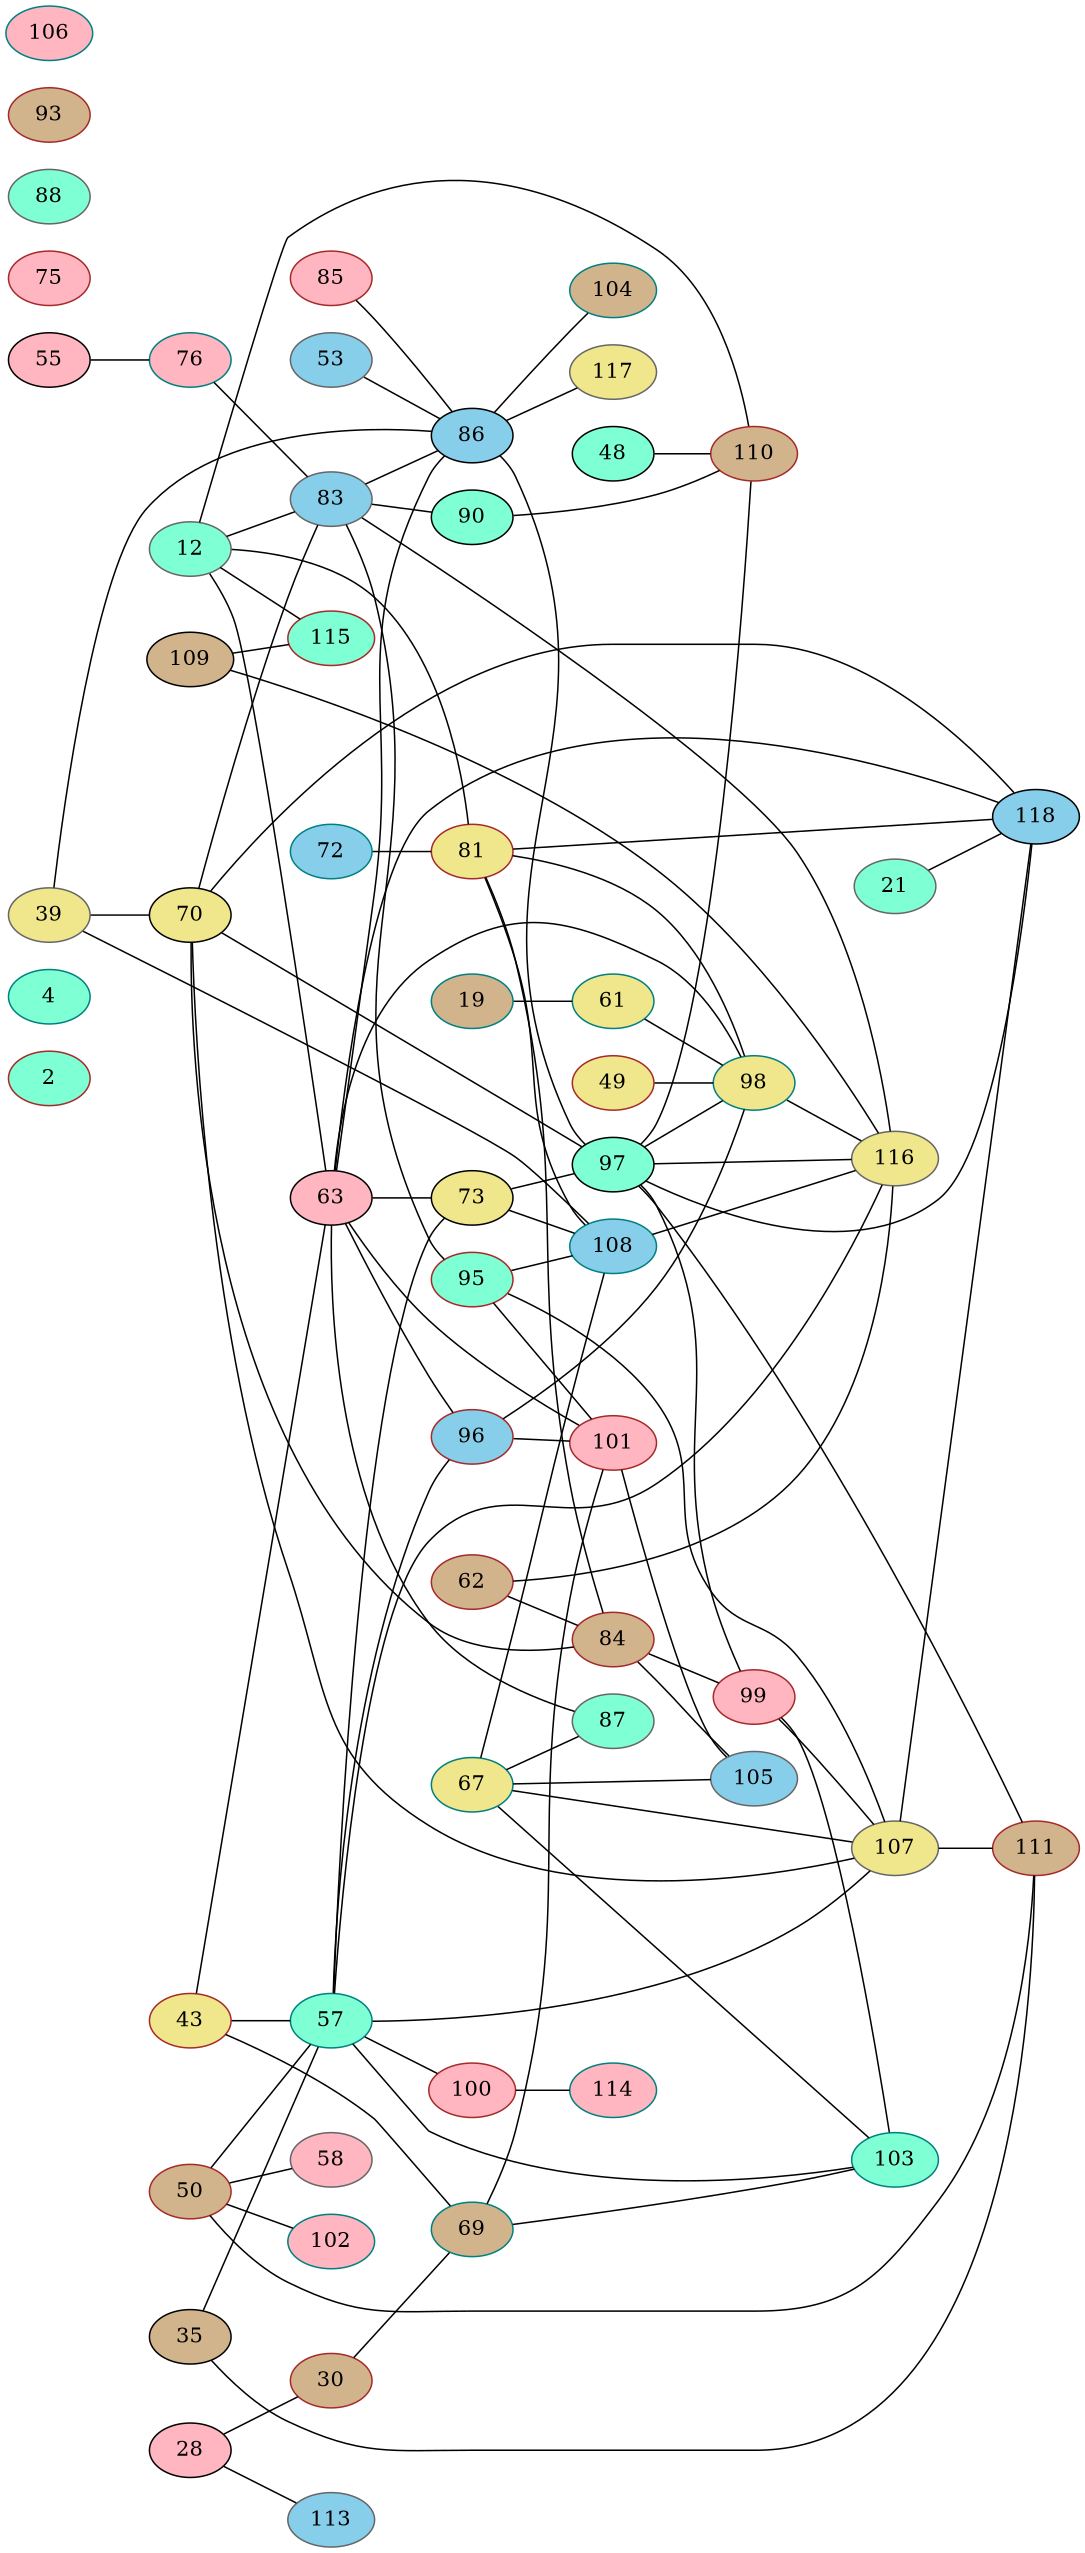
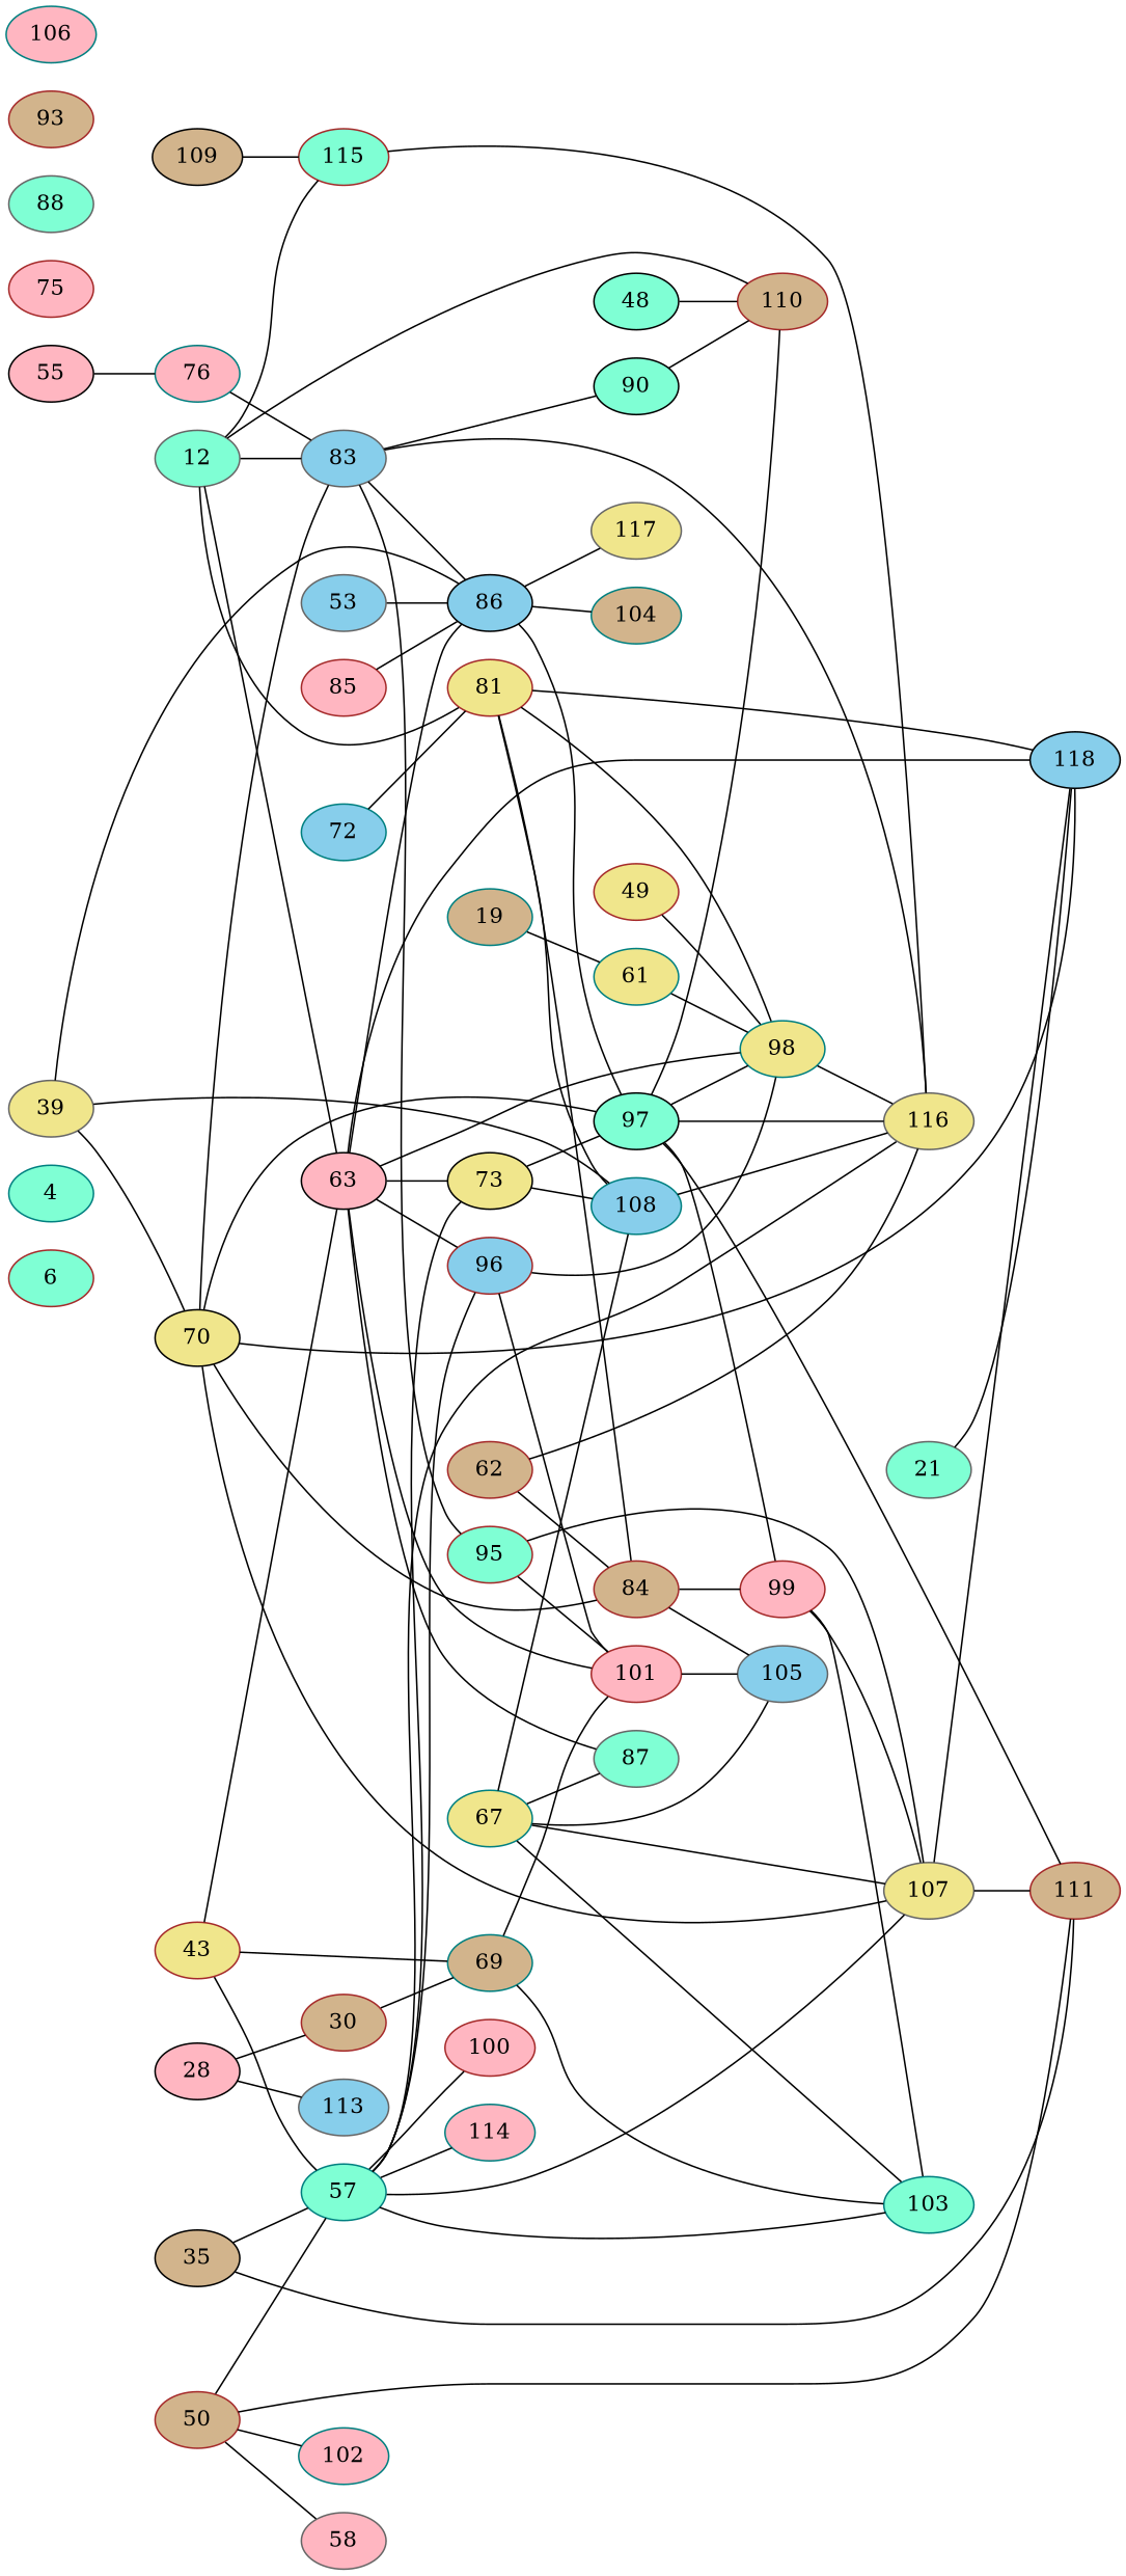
  graph {
    rankdir=LR
    node [color=brown fillcolor=aquamarine style=filled]
-   2
+   2 [label=6]
    4 [color=teal]
    63 [color=black fillcolor=lightpink super="+24+45+15"]
    118 [color=black fillcolor=skyblue super="+91+112+60"]
    86 [color=black fillcolor=skyblue super="+20+31+80"]
    98 [color=teal fillcolor=khaki super="+56+26"]
    73 [color=black fillcolor=khaki super="+33"]
    96 [fillcolor=skyblue super="+68"]
    87 [color=gray40]
    101 [fillcolor=lightpink super="+42"]
    12 [color=gray40]
    81 [fillcolor=khaki super="+79+77"]
    83 [color=gray40 fillcolor=skyblue super="+16+14+36"]
    110 [fillcolor=tan super="+3"]
    115
    108 [color=teal fillcolor=skyblue super="+23"]
    84 [fillcolor=tan super="+74"]
    116 [color=gray40 fillcolor=khaki super="+66+64"]
    90 [color=black super="+40+89"]
    95
    19 [color=teal fillcolor=tan]
    61 [color=teal fillcolor=khaki]
    21 [color=gray40]
    28 [color=black fillcolor=lightpink]
    30 [fillcolor=tan]
    113 [color=gray40 fillcolor=skyblue]
    69 [color=teal fillcolor=tan super="+11+7"]
    103 [color=teal super="+38"]
    57 [color=teal super="+47+9+10+34"]
    100 [fillcolor=lightpink]
    107 [color=gray40 fillcolor=khaki super="+29+94+25+92"]
    114 [color=teal fillcolor=lightpink]
    35 [color=black fillcolor=tan]
    111 [fillcolor=tan super="+18"]
    70 [color=black fillcolor=khaki super="+65"]
    97 [color=black super="+22+54+44+71+82"]
    39 [color=gray40 fillcolor=khaki]
    104 [color=teal fillcolor=tan]
    117 [color=gray40 fillcolor=khaki]
    43 [fillcolor=khaki]
    48 [color=black]
    49 [fillcolor=khaki]
    50 [fillcolor=tan super="+5"]
    58 [color=gray40 fillcolor=lightpink]
    102 [color=teal fillcolor=lightpink]
    53 [color=gray40 fillcolor=skyblue]
    55 [color=black fillcolor=lightpink]
    76 [color=teal fillcolor=lightpink]
    62 [fillcolor=tan super="+6+51"]
    105 [color=gray40 fillcolor=skyblue super="+37+46"]
    99 [fillcolor=lightpink]
    67 [color=teal fillcolor=khaki super="+32"]
    72 [color=teal fillcolor=skyblue]
    75 [fillcolor=lightpink]
    85 [fillcolor=lightpink]
    88 [color=gray40]
    93 [fillcolor=tan]
    106 [color=teal fillcolor=lightpink]
    109 [color=black fillcolor=tan]
    63 -- 118 [weight=4]
    63 -- 86 [weight=2]
    63 -- 98
    63 -- 73 [weight=2]
    63 -- 96
    63 -- 87
    63 -- 101
    86 -- 97 [weight=2]
    86 -- 104
    86 -- 117
    98 -- 116
    73 -- 108
    73 -- 97
    96 -- 98 [weight=2]
    96 -- 101
    101 -- 105
    12 -- 63
    12 -- 81
    12 -- 83
    12 -- 110 [weight=2]
    12 -- 115
    81 -- 118 [weight=3]
    81 -- 98 [weight=2]
    81 -- 108
    81 -- 84
    83 -- 86 [weight=2]
    83 -- 116
    83 -- 90
    83 -- 95
    108 -- 116
    84 -- 105 [weight=2]
    84 -- 99
    90 -- 110
    95 -- 101
-   95 -- 108 [weight=2]
    95 -- 107
    19 -- 61
    61 -- 98
    21 -- 118
    28 -- 30
    28 -- 113
    30 -- 69
    69 -- 101
    69 -- 103 [weight=2]
    57 -- 73
    57 -- 96 [weight=2]
    57 -- 116
    57 -- 103 [weight=2]
    57 -- 100
    57 -- 107 [weight=2]
-   100 -- 114
+   57 -- 114
    107 -- 118 [weight=2]
    107 -- 111 [weight=2]
    35 -- 57
    35 -- 111
    70 -- 118 [weight=2]
    70 -- 83
    70 -- 84
    70 -- 107
    70 -- 97
-   97 -- 118
    97 -- 98
    97 -- 110
    97 -- 116 [weight=2]
    97 -- 111
    97 -- 99
    39 -- 86
    39 -- 108
    39 -- 70
    43 -- 63
    43 -- 69
    43 -- 57
    48 -- 110
    49 -- 98
    50 -- 57
    50 -- 111
    50 -- 58
    50 -- 102
    53 -- 86
    55 -- 76
    76 -- 83
    62 -- 84
    62 -- 116
    99 -- 103
    99 -- 107
    67 -- 87
    67 -- 108 [weight=2]
    67 -- 103
    67 -- 107
    67 -- 105
    72 -- 81
    85 -- 86
    109 -- 115
-   109 -- 116
+   115 -- 116
  }
